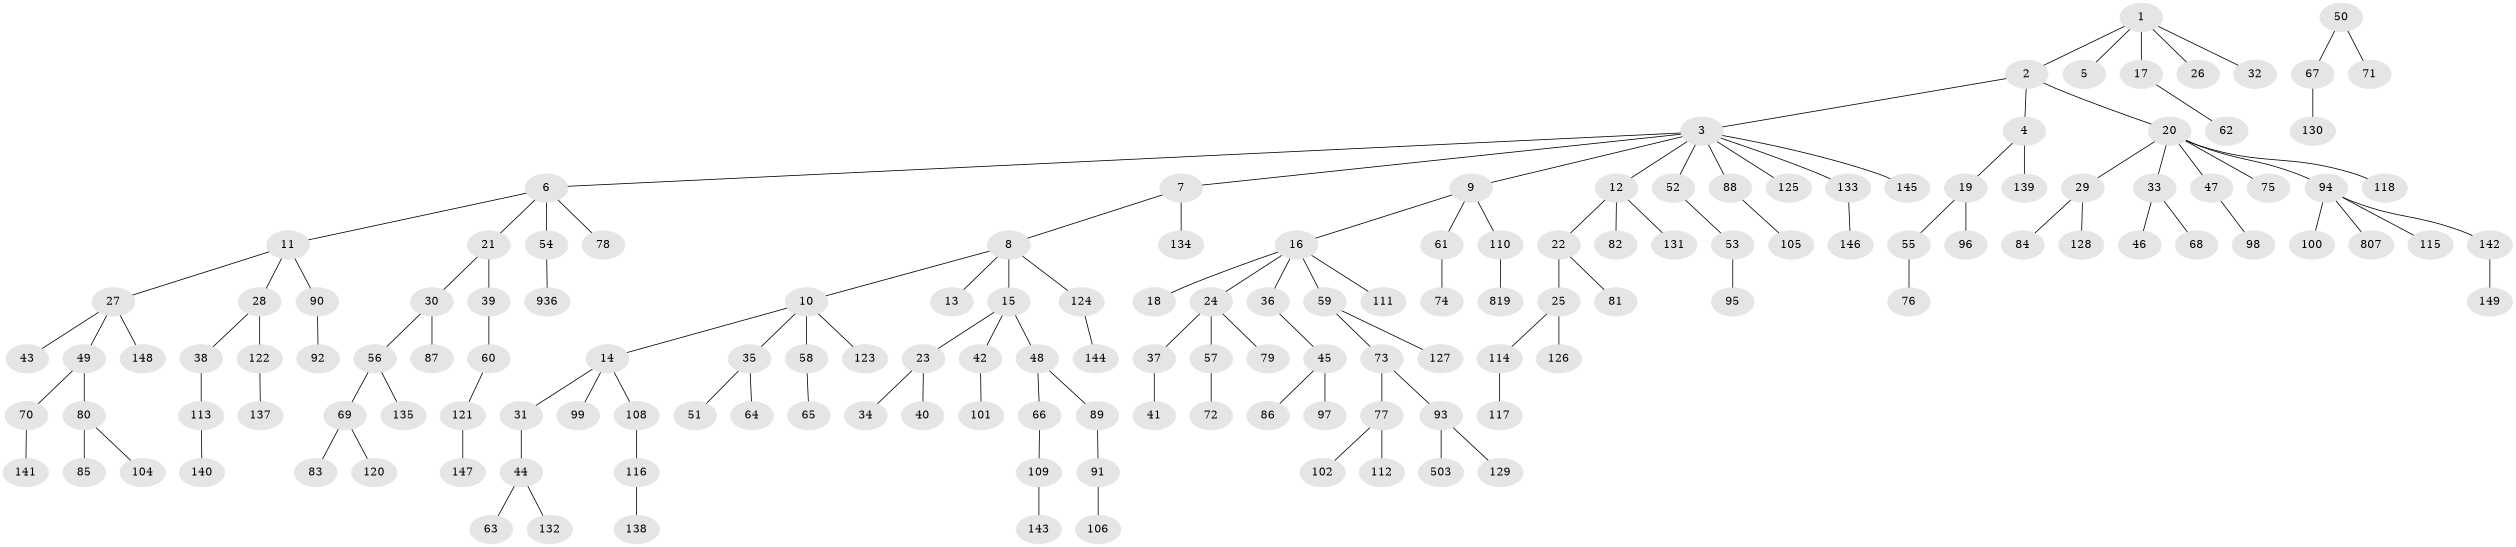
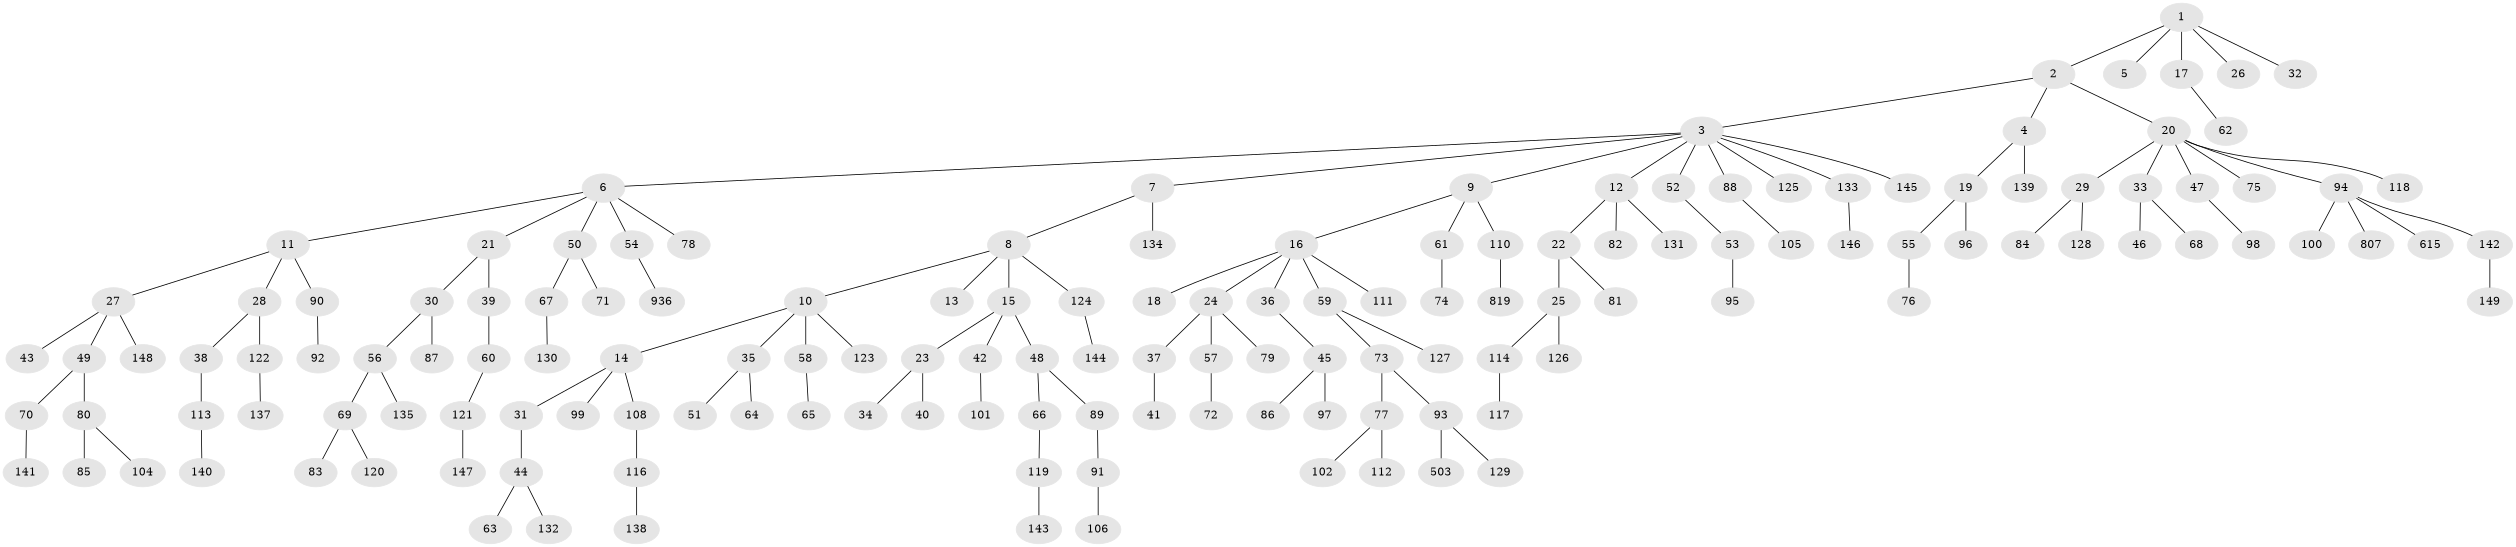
  graph {
    node [color=gray90 style=filled]
    1
    2
    5
    17
    26
    32
    3
    4
    20
    62
    6
    7
    9
    12
    52
    88
    125
    133
    145
    19
    139
    29
    33
    47
    75
    94
    118
    11
    21
    50
    54
    78
    8
    134
    16
    61
    110
    22
    82
    131
    53
    105
    146
    55
    96
    27
    28
    90
    30
    39
    67
    71
    n53 [label=936]
    10
    13
    15
    124
    14
    35
    58
    123
    23
    42
    48
    144
    18
    24
    36
    59
    111
    74
    n72 [label=819]
    31
    99
    108
    51
    64
    65
    43
    49
    148
    38
    122
    92
    25
    81
    44
    116
    34
    40
    101
    66
    89
    37
    57
    79
    45
    73
    127
    76
    84
    128
    46
    68
    98
    100
    n107 [label=807]
-   115
+   115 [label=615]
    142
    56
    87
    60
    114
    126
    41
    72
    117
    70
    80
    113
    137
    69
    135
    63
    132
    86
    97
    140
    121
-   109
+   109 [label=119]
    91
    141
    85
    104
    130
    95
    83
    120
    77
    93
    147
    143
    102
    112
    n145 [label=503]
    129
    106
    149
    138
    1 -- 2
    1 -- 5
    1 -- 17
    1 -- 26
    1 -- 32
    2 -- 3
    2 -- 4
    2 -- 20
    17 -- 62
    3 -- 6
    3 -- 7
    3 -- 9
    3 -- 12
    3 -- 52
    3 -- 88
    3 -- 125
    3 -- 133
    3 -- 145
    4 -- 19
    4 -- 139
    20 -- 29
    20 -- 33
    20 -- 47
    20 -- 75
    20 -- 94
    20 -- 118
    6 -- 11
    6 -- 21
+   6 -- 50
    6 -- 54
    6 -- 78
    7 -- 8
    7 -- 134
    9 -- 16
    9 -- 61
    9 -- 110
    12 -- 22
    12 -- 82
    12 -- 131
    52 -- 53
    88 -- 105
    133 -- 146
    19 -- 55
    19 -- 96
    29 -- 84
    29 -- 128
    33 -- 46
    33 -- 68
    47 -- 98
    94 -- 100
    94 -- n107
    94 -- 115
    94 -- 142
    11 -- 27
    11 -- 28
    11 -- 90
    21 -- 30
    21 -- 39
    50 -- 67
    50 -- 71
    54 -- n53
    8 -- 10
    8 -- 13
    8 -- 15
    8 -- 124
    16 -- 18
    16 -- 24
    16 -- 36
    16 -- 59
    16 -- 111
    61 -- 74
    110 -- n72
    22 -- 25
    22 -- 81
    53 -- 95
    55 -- 76
    27 -- 43
    27 -- 49
    27 -- 148
    28 -- 38
    28 -- 122
    90 -- 92
    30 -- 56
    30 -- 87
    39 -- 60
    67 -- 130
    10 -- 14
    10 -- 35
    10 -- 58
    10 -- 123
    15 -- 23
    15 -- 42
    15 -- 48
    124 -- 144
    14 -- 31
    14 -- 99
    14 -- 108
    35 -- 51
    35 -- 64
    58 -- 65
    23 -- 34
    23 -- 40
    42 -- 101
    48 -- 66
    48 -- 89
    24 -- 37
    24 -- 57
    24 -- 79
    36 -- 45
    59 -- 73
    59 -- 127
    31 -- 44
    108 -- 116
    49 -- 70
    49 -- 80
    38 -- 113
    122 -- 137
    25 -- 114
    25 -- 126
    44 -- 63
    44 -- 132
    116 -- 138
    66 -- 109
    89 -- 91
    37 -- 41
    57 -- 72
    45 -- 86
    45 -- 97
    73 -- 77
    73 -- 93
    142 -- 149
    56 -- 69
    56 -- 135
    60 -- 121
    114 -- 117
    70 -- 141
    80 -- 85
    80 -- 104
    113 -- 140
    69 -- 83
    69 -- 120
    121 -- 147
    109 -- 143
    91 -- 106
    77 -- 102
    77 -- 112
    93 -- n145
    93 -- 129
  }
